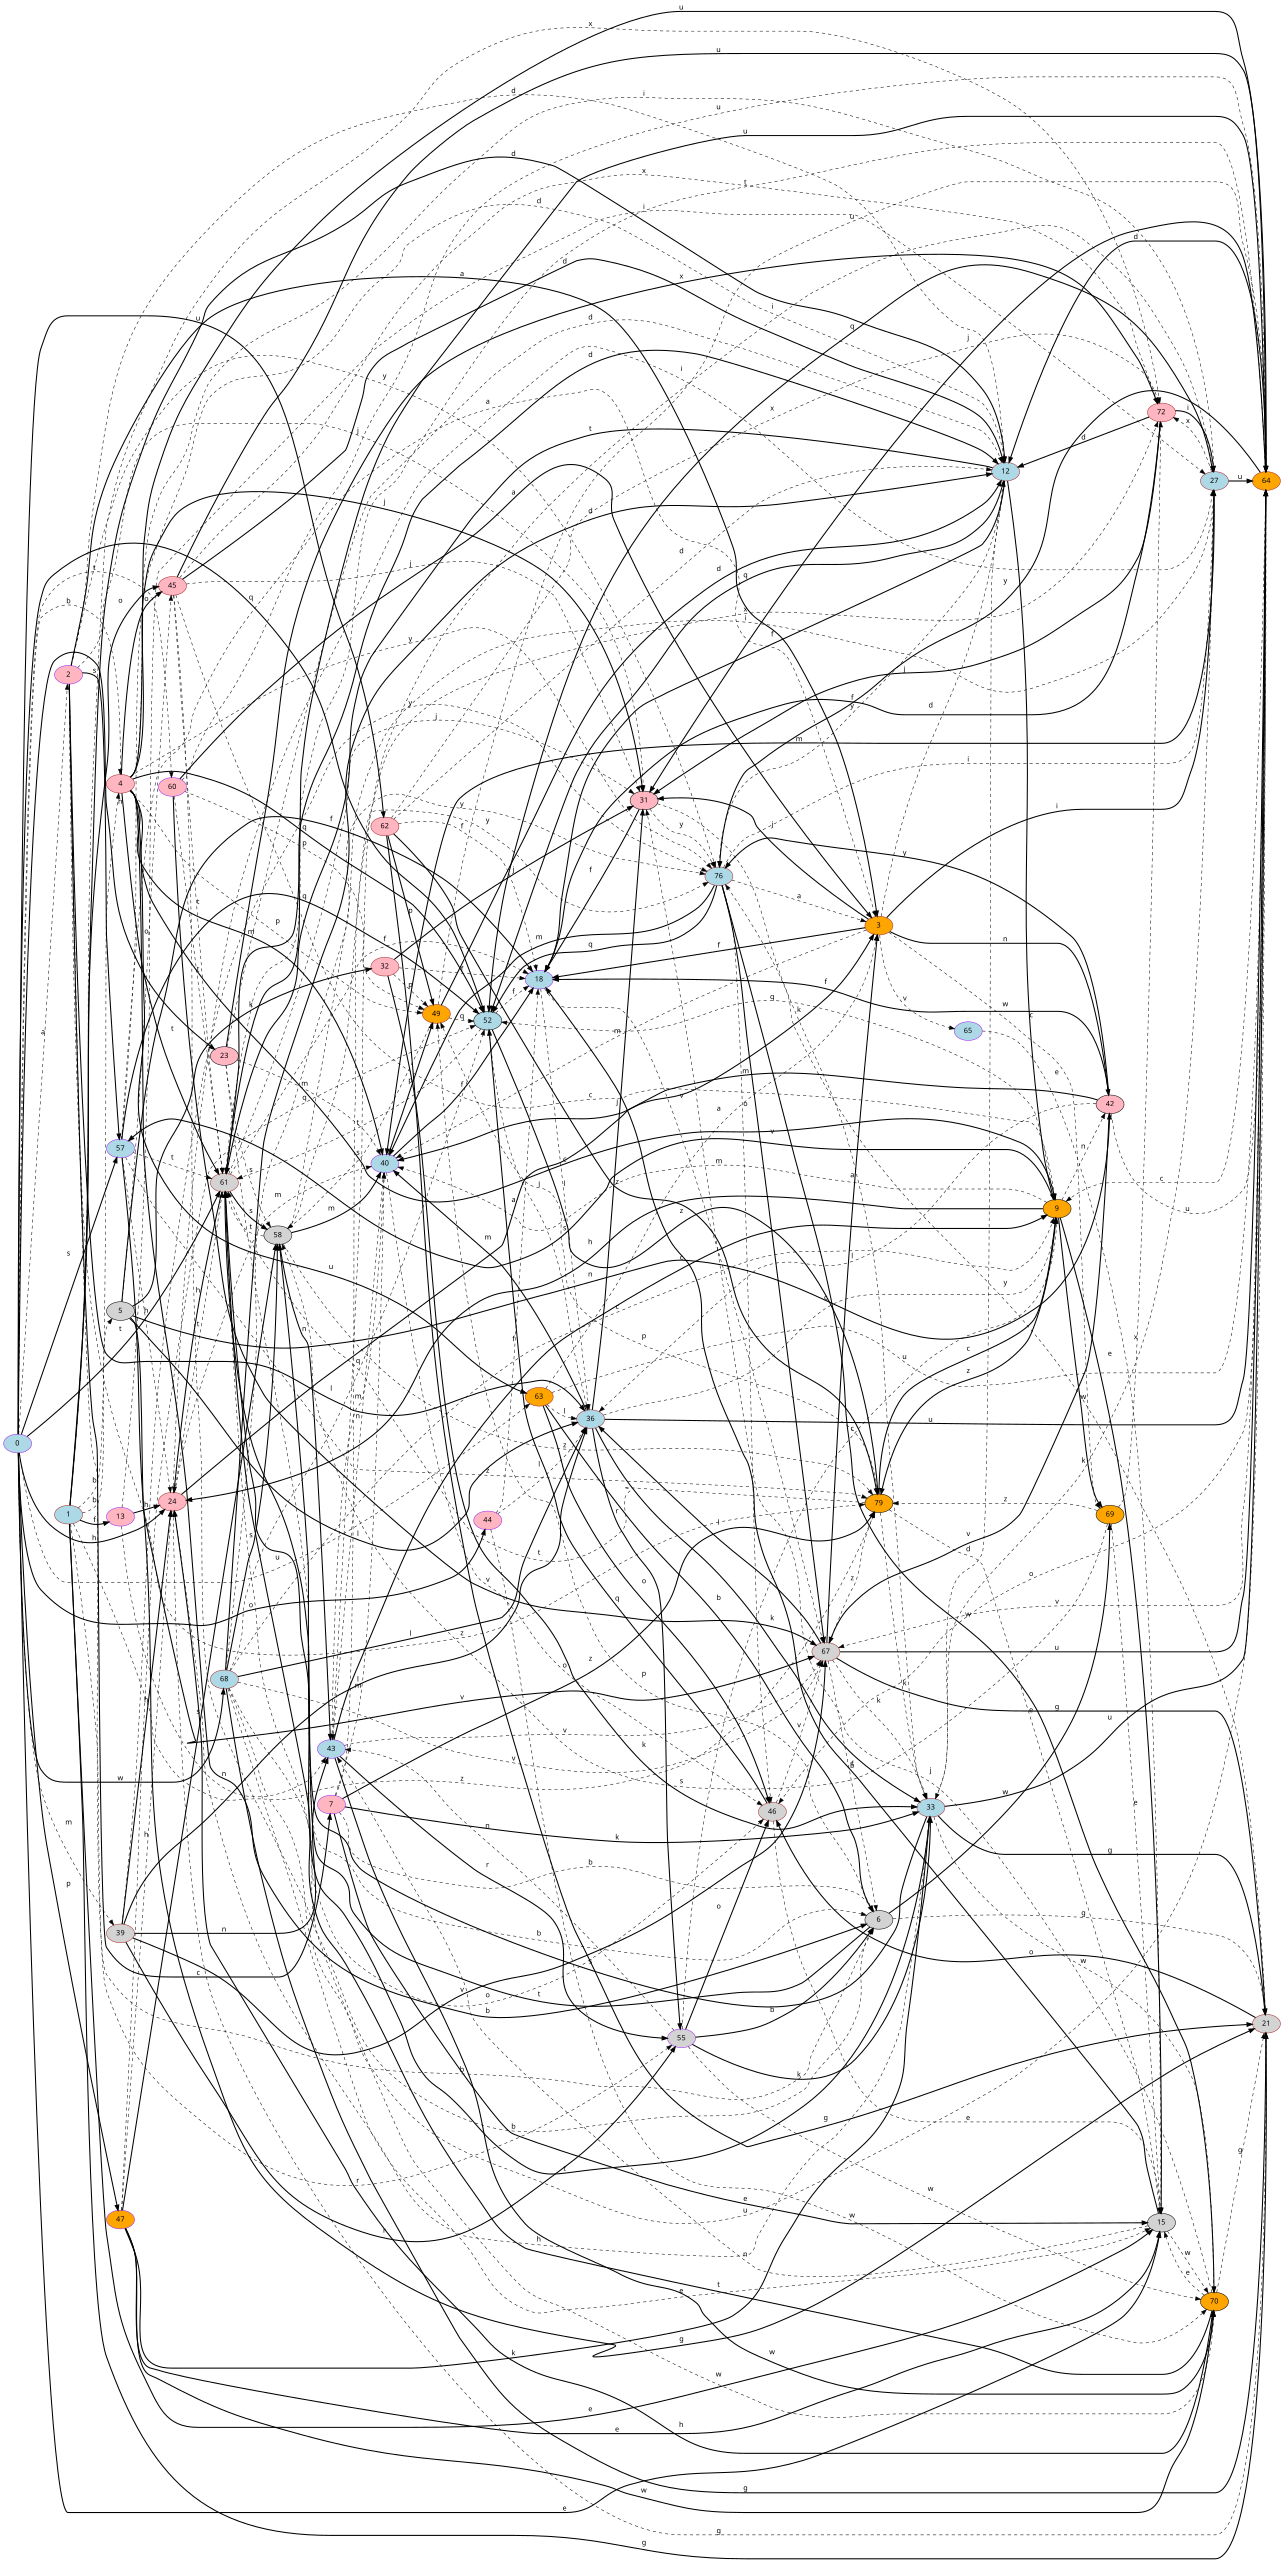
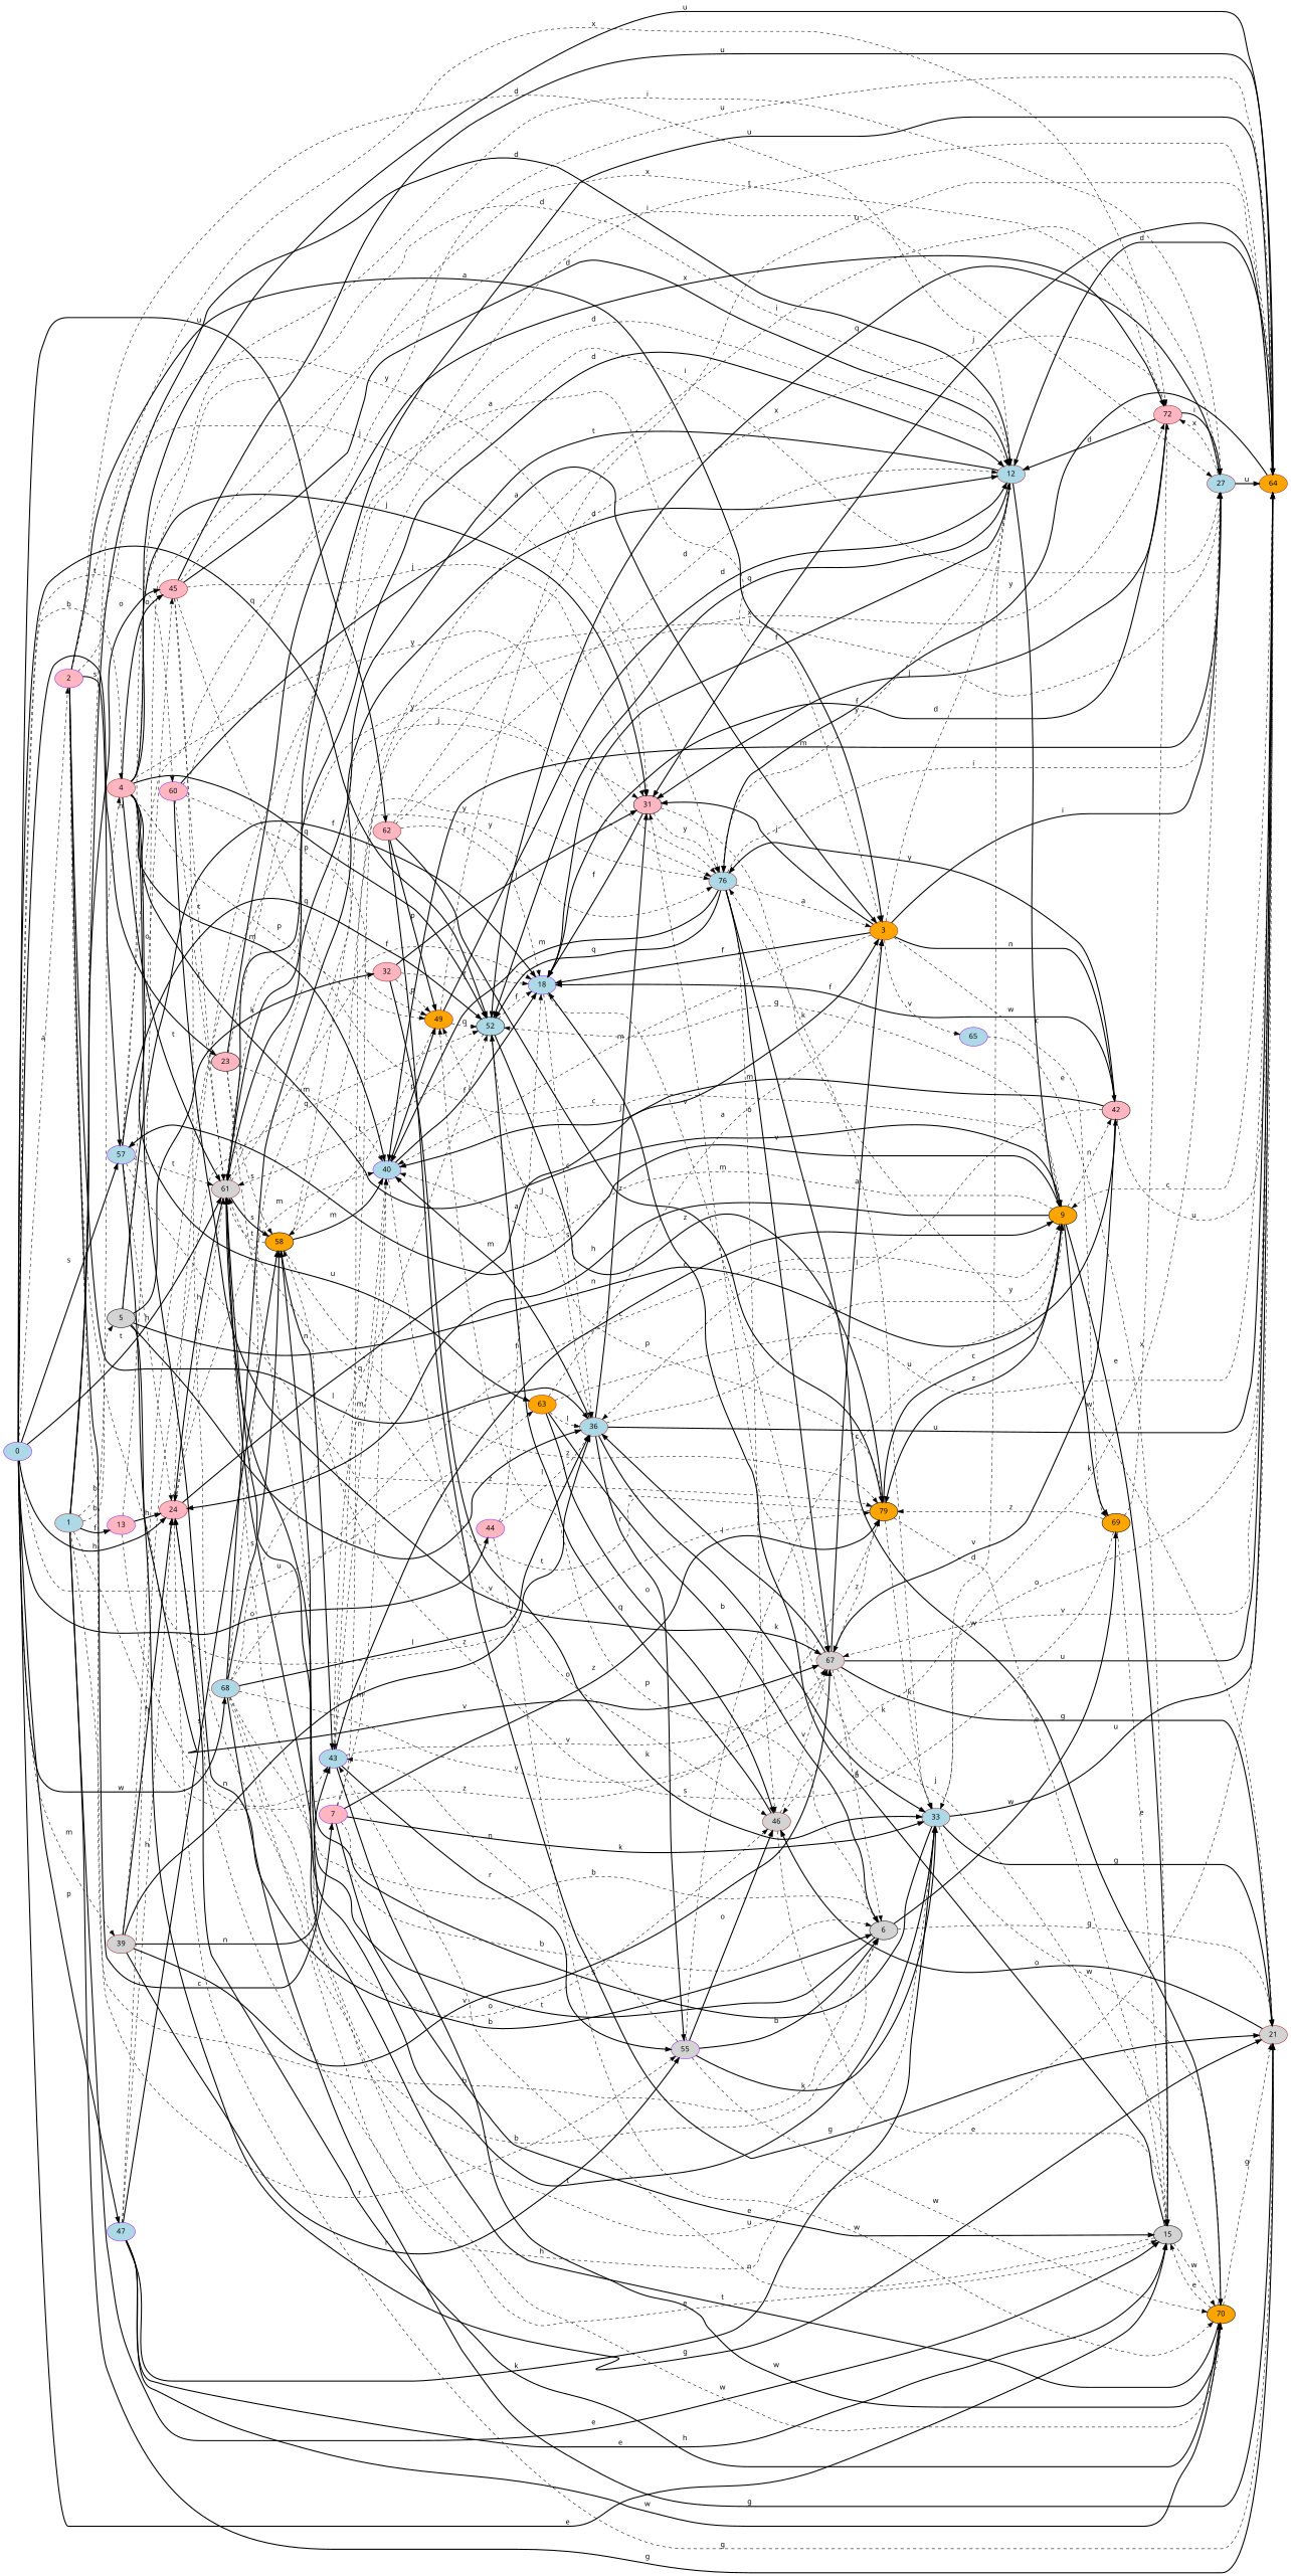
  strict digraph {
    fontname="Noto Sans"
    rankdir=LR
    node [color=brown fillcolor=lightblue fontname="Noto Sans" style=filled]
    edge [fontname="Noto Sans" style=dashed]
    0 [color=purple]
    2 [color=purple fillcolor=lightpink]
    4 [fillcolor=lightpink]
    15 [color=black fillcolor=lightgrey]
    23 [color=black fillcolor=lightpink]
    24 [fillcolor=lightpink]
    39 [fillcolor=lightgrey]
    44 [color=purple fillcolor=lightpink]
-   47 [color=purple fillcolor=orange]
+   47 [color=purple]
    52 [color=black]
    57 [color=purple]
    60 [color=purple fillcolor=lightpink]
    61 [fillcolor=lightgrey]
    62 [fillcolor=lightpink]
    63 [fillcolor=orange]
    68
    12
    79 [color=black fillcolor=orange]
    3 [fillcolor=orange]
    6 [color=black fillcolor=lightgrey]
    7 [color=purple fillcolor=lightpink]
    31 [color=black fillcolor=lightpink]
    36
    76
    45 [fillcolor=lightpink]
    27
    40 [color=purple]
    9 [color=black fillcolor=orange]
    49 [fillcolor=orange]
    64 [fillcolor=orange]
    18 [color=purple]
    43 [color=purple]
    70 [color=black fillcolor=orange]
    72 [fillcolor=lightpink]
-   58 [color=black fillcolor=lightgrey]
+   58 [color=black fillcolor=orange]
    21 [fillcolor=lightgrey]
    55 [color=purple fillcolor=lightgrey]
    67 [fillcolor=lightgrey]
    33
    46 [fillcolor=lightgrey]
    1
    5 [color=black fillcolor=lightgrey]
    n43 [color=purple fillcolor=lightpink label=13]
    42 [color=black fillcolor=lightpink]
    32 [fillcolor=lightpink]
    65 [color=purple]
    69 [color=black fillcolor=orange]
    0 -> 2 [label=a]
    0 -> 4 [label=b]
    0 -> 15 [label=e style=bold]
    0 -> 23 [label=h style=bold]
    0 -> 24 [label=h style=bold]
    0 -> 39 [label=m]
    0 -> 44 [label=o style=bold]
    0 -> 47 [label=p style=bold]
    0 -> 52 [label=q style=bold]
    0 -> 57 [label=s style=bold]
    0 -> 60 [label=t]
    0 -> 61 [label=t style=bold]
    0 -> 62 [label=u style=bold]
    0 -> 63 [label=u]
    0 -> 68 [label=w style=bold]
    2 -> 57 [label=s style=bold]
    2 -> 12 [label=d]
    2 -> 79 [label=z]
    2 -> 3 [label=a style=bold]
    2 -> 6 [label=b]
    2 -> 7 [label=c style=bold]
    2 -> 31 [label=j]
    2 -> 36 [label=l style=bold]
    2 -> 76 [label=y]
    4 -> 52 [label=q style=bold]
    4 -> 61 [label=t style=bold]
    4 -> 63 [label=u style=bold]
    4 -> 6 [label=b style=bold]
    4 -> 31 [label=j style=bold]
    4 -> 76 [label=y]
    4 -> 45 [label=o style=bold]
    4 -> 27 [label=i]
    4 -> 40 [label=m style=bold]
    4 -> 9 [label=c style=bold]
    4 -> 49 [label=p]
    4 -> 64 [label=u style=bold]
    15 -> 18 [label=f style=bold]
    15 -> 43 [label=n]
    15 -> 70 [label=w]
    23 -> 12 [label=d]
    23 -> 6 [label=b]
    23 -> 40 [label=m]
    23 -> 72 [label=x style=bold]
    23 -> 58 [label=s]
    24 -> 61 [label=t]
    24 -> 3 [label=a style=bold]
    24 -> 27 [label=i]
    24 -> 40 [label=m]
    24 -> 21 [label=g]
    39 -> 24 [label=h style=bold]
    39 -> 36 [label=l style=bold]
    39 -> 76 [label=y]
    39 -> 43 [label=n style=bold]
    39 -> 55 [label=r style=bold]
    39 -> 67 [label=v style=bold]
    44 -> 36 [label=l]
    44 -> 18 [label=f]
    44 -> 70 [label=w]
    47 -> 15 [label=e style=bold]
    47 -> 24 [label=h]
    47 -> 52 [label=q]
    47 -> 70 [label=w style=bold]
    47 -> 58 [label=s style=bold]
    47 -> 33 [label=k style=bold]
    52 -> 61 [label=t]
    52 -> 79 [label=z style=bold]
    52 -> 36 [label=l]
    52 -> 18 [label=f]
    57 -> 24 [label=h]
    57 -> 52 [label=q style=bold]
    57 -> 61 [label=t]
    57 -> 12 [label=d]
    57 -> 79 [label=z]
    57 -> 3 [label=a]
    57 -> 21 [label=g style=bold]
    60 -> 61 [label=t]
    60 -> 3 [label=a style=bold]
    60 -> 49 [label=p]
    60 -> 64 [label=u]
    60 -> 67 [label=v style=bold]
    61 -> 24 [label=h style=bold]
    61 -> 12 [label=d style=bold]
    61 -> 31 [label=j]
    61 -> 64 [label=u style=bold]
    61 -> 18 [label=f]
    61 -> 70 [label=w]
    61 -> 58 [label=s style=bold]
    62 -> 12 [label=d]
    62 -> 79 [label=z style=bold]
    62 -> 49 [label=p style=bold]
    62 -> 18 [label=f]
    62 -> 72 [label=x]
    62 -> 21 [label=g style=bold]
    63 -> 3 [label=a]
    63 -> 6 [label=b style=bold]
    63 -> 36 [label=l]
    63 -> 64 [label=u]
    63 -> 46 [label=o style=bold]
    68 -> 15 [label=e]
    68 -> 52 [label=q]
    68 -> 12 [label=d style=bold]
    68 -> 36 [label=l style=bold]
    68 -> 76 [label=y]
    68 -> 9 [label=c]
    68 -> 64 [label=u]
    68 -> 58 [label=s style=bold]
    68 -> 21 [label=g style=bold]
    68 -> 67 [label=v]
    68 -> 46 [label=o]
    12 -> 52 [label=q style=bold]
    12 -> 61 [label=t style=bold]
    12 -> 76 [label=y]
    12 -> 9 [label=c style=bold]
    12 -> 18 [label=f style=bold]
    79 -> 15 [label=e]
    79 -> 61 [label=t]
    79 -> 9 [label=c style=bold]
    79 -> 49 [label=p]
    79 -> 33 [label=k]
    3 -> 12 [label=d]
    3 -> 31 [label=j style=bold]
    3 -> 27 [label=i style=bold]
    3 -> 40 [label=m]
    3 -> 18 [label=f style=bold]
    3 -> 42 [label=n style=bold]
    3 -> 65 [label=v]
    3 -> 69 [label=w]
    6 -> 61 [label=t style=bold]
    6 -> 49 [label=p]
    6 -> 21 [label=g]
    6 -> 69 [label=w style=bold]
    7 -> 15 [label=e style=bold]
    7 -> 79 [label=z style=bold]
    7 -> 6 [label=b]
    7 -> 27 [label=i]
    7 -> 40 [label=m]
    7 -> 33 [label=k style=bold]
    31 -> 76 [label=y]
    31 -> 18 [label=f style=bold]
    31 -> 33 [label=k]
    36 -> 31 [label=j style=bold]
    36 -> 40 [label=m style=bold]
    36 -> 9 [label=c]
    36 -> 64 [label=u style=bold]
    36 -> 55 [label=r style=bold]
    36 -> 33 [label=k style=bold]
    76 -> 52 [label=q style=bold]
    76 -> 3 [label=a]
    76 -> 27 [label=i]
    76 -> 40 [label=m style=bold]
    76 -> 70 [label=w style=bold]
    76 -> 67 [label=v style=bold]
    76 -> 46 [label=o]
    45 -> 61 [label=t]
    45 -> 12 [label=d style=bold]
    45 -> 6 [label=b]
    45 -> 31 [label=j]
    45 -> 9 [label=c]
    45 -> 64 [label=u style=bold]
    45 -> 72 [label=x]
    27 -> 52 [label=q style=bold]
    27 -> 40 [label=m style=bold]
    27 -> 64 [label=u style=bold]
    27 -> 72 [label=x]
    27 -> 33 [label=k]
    40 -> 49 [label=p style=bold]
    40 -> 18 [label=f style=bold]
    40 -> 43 [label=n]
    40 -> 46 [label=o]
    9 -> 15 [label=e style=bold]
    9 -> 24 [label=h style=bold]
    9 -> 52 [label=q]
    9 -> 57 [label=s style=bold]
    9 -> 79 [label=z style=bold]
    9 -> 40 [label=m]
    9 -> 42 [label=n]
    9 -> 69 [label=w style=bold]
    49 -> 52 [label=q]
    49 -> 12 [label=d style=bold]
    49 -> 64 [label=u]
    49 -> 58 [label=s]
    64 -> 61 [label=t]
    64 -> 12 [label=d style=bold]
    64 -> 31 [label=j style=bold]
    64 -> 76 [label=y style=bold]
    64 -> 9 [label=c]
    64 -> 67 [label=v]
    64 -> 46 [label=o]
    18 -> 36 [label=l]
    18 -> 67 [label=v]
    43 -> 40 [label=m]
    43 -> 9 [label=c style=bold]
    43 -> 70 [label=w style=bold]
    43 -> 72 [label=x]
    43 -> 55 [label=r style=bold]
    43 -> 67 [label=v]
    70 -> 15 [label=e]
    70 -> 24 [label=h style=bold]
    70 -> 61 [label=t style=bold]
    70 -> 31 [label=j]
    70 -> 21 [label=g]
    72 -> 12 [label=d style=bold]
    72 -> 31 [label=j style=bold]
    72 -> 27 [label=i style=bold]
    72 -> 18 [label=f style=bold]
    58 -> 61 [label=t]
    58 -> 79 [label=z]
    58 -> 76 [label=y]
    58 -> 27 [label=i]
    58 -> 40 [label=m style=bold]
    58 -> 43 [label=n style=bold]
    21 -> 76 [label=y]
    21 -> 46 [label=o style=bold]
    55 -> 6 [label=b style=bold]
    55 -> 9 [label=c]
    55 -> 43 [label=n]
    55 -> 70 [label=w]
    55 -> 33 [label=k style=bold]
    55 -> 46 [label=o style=bold]
    67 -> 79 [label=z]
    67 -> 3 [label=a style=bold]
    67 -> 6 [label=b]
    67 -> 36 [label=l style=bold]
    67 -> 64 [label=u style=bold]
    67 -> 21 [label=g style=bold]
    67 -> 33 [label=k]
    33 -> 24 [label=h]
    33 -> 61 [label=t style=bold]
    33 -> 12 [label=d]
    33 -> 64 [label=u style=bold]
    33 -> 70 [label=w]
    33 -> 58 [label=s style=bold]
    33 -> 21 [label=g style=bold]
    46 -> 15 [label=e]
    46 -> 52 [label=q style=bold]
    46 -> 67 [label=v]
    1 -> 4 [label=b]
    1 -> 15 [label=e style=bold]
    1 -> 12 [label=d style=bold]
    1 -> 79 [label=z]
    1 -> 45 [label=o style=bold]
    1 -> 72 [label=x]
    1 -> 21 [label=g style=bold]
    1 -> 55 [label=r]
    1 -> 5 [label=b]
    1 -> n43 [label=f style=bold]
    5 -> 36 [label=l style=bold]
    5 -> 45 [label=o]
    5 -> 18 [label=f style=bold]
    5 -> 67 [label=v style=bold]
    5 -> 42 [label=n style=bold]
    5 -> 32 [label=k style=bold]
    n43 -> 24 [label=h style=bold]
    n43 -> 27 [label=i]
    n43 -> 43 [label=n]
    42 -> 36 [label=l]
    42 -> 76 [label=y style=bold]
    42 -> 40 [label=m style=bold]
    42 -> 64 [label=u]
    42 -> 18 [label=f style=bold]
    42 -> 67 [label=v style=bold]
    32 -> 31 [label=j style=bold]
    32 -> 49 [label=p]
    32 -> 18 [label=f]
    32 -> 33 [label=k style=bold]
    65 -> 15 [label=e]
    69 -> 15 [label=e]
    69 -> 79 [label=z]
    69 -> 72 [label=x]
    69 -> 58 [label=s]
  }
